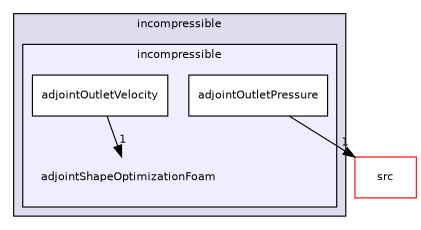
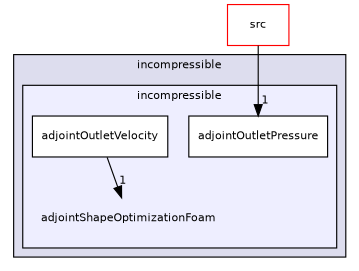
  digraph {
    compound=true
    node [fontname=Helvetica fontsize=10 shape=box color=black]
    edge [headlabel=1 labeldistance=1.5 labelfontname=Helvetica labelfontsize=10]
    n1 [label=adjointShapeOptimizationFoam shape=plaintext color=""]
    n2 [fillcolor=white label=adjointOutletPressure style=filled]
    n3 [fillcolor=white label=adjointOutletVelocity style=filled]
    n4 [color=red label=src]
    subgraph cluster_1 {
      bgcolor="#ddddee"
      fontname=Helvetica
      fontsize=10
      label=incompressible
      pencolor=black
      subgraph cluster_2 {
        bgcolor="#eeeeff"
        fontname=Helvetica
        fontsize=10
        label=incompressible
        pencolor=black
        n1
        n2
        n3
      }
    }
-   n2 -> n4
+   n4 -> n2
    n3 -> n1
  }
